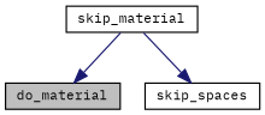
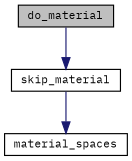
  digraph {
    fontname="IBM Plex Mono"
    rankdir=TB
    node [color=black fillcolor=white fontname="IBM Plex Mono" fontsize=10 shape=record style=filled]
    edge [color=midnightblue fontname="IBM Plex Mono" fontsize=10 labelfontname=Helvetica labelfontsize=10 style=solid]
    n1 [fillcolor=grey75 fontcolor=black height=0.2 label=do_material width=0.4]
    n2 [height=0.2 label=skip_material width=0.4]
-   n3 [height=0.2 label=skip_spaces width=0.4]
-   n2 -> n1
+   n3 [height=0.2 label=material_spaces width=0.4]
+   n1 -> n2
    n2 -> n3
  }
